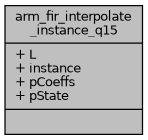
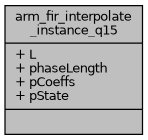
  digraph {
-   n1 [color=black fillcolor=grey75 fontcolor=black fontname=Helvetica fontsize=10 height=0.2 label="{arm_fir_interpolate\l_instance_q15\n|+ L\l+ instance\l+ pCoeffs\l+ pState\l|}" shape=record style=filled width=0.4]
+   n1 [color=black fillcolor=grey75 fontcolor=black fontname=Helvetica fontsize=10 height=0.2 label="{arm_fir_interpolate\l_instance_q15\n|+ L\l+ phaseLength\l+ pCoeffs\l+ pState\l|}" shape=record style=filled width=0.4]
  }
